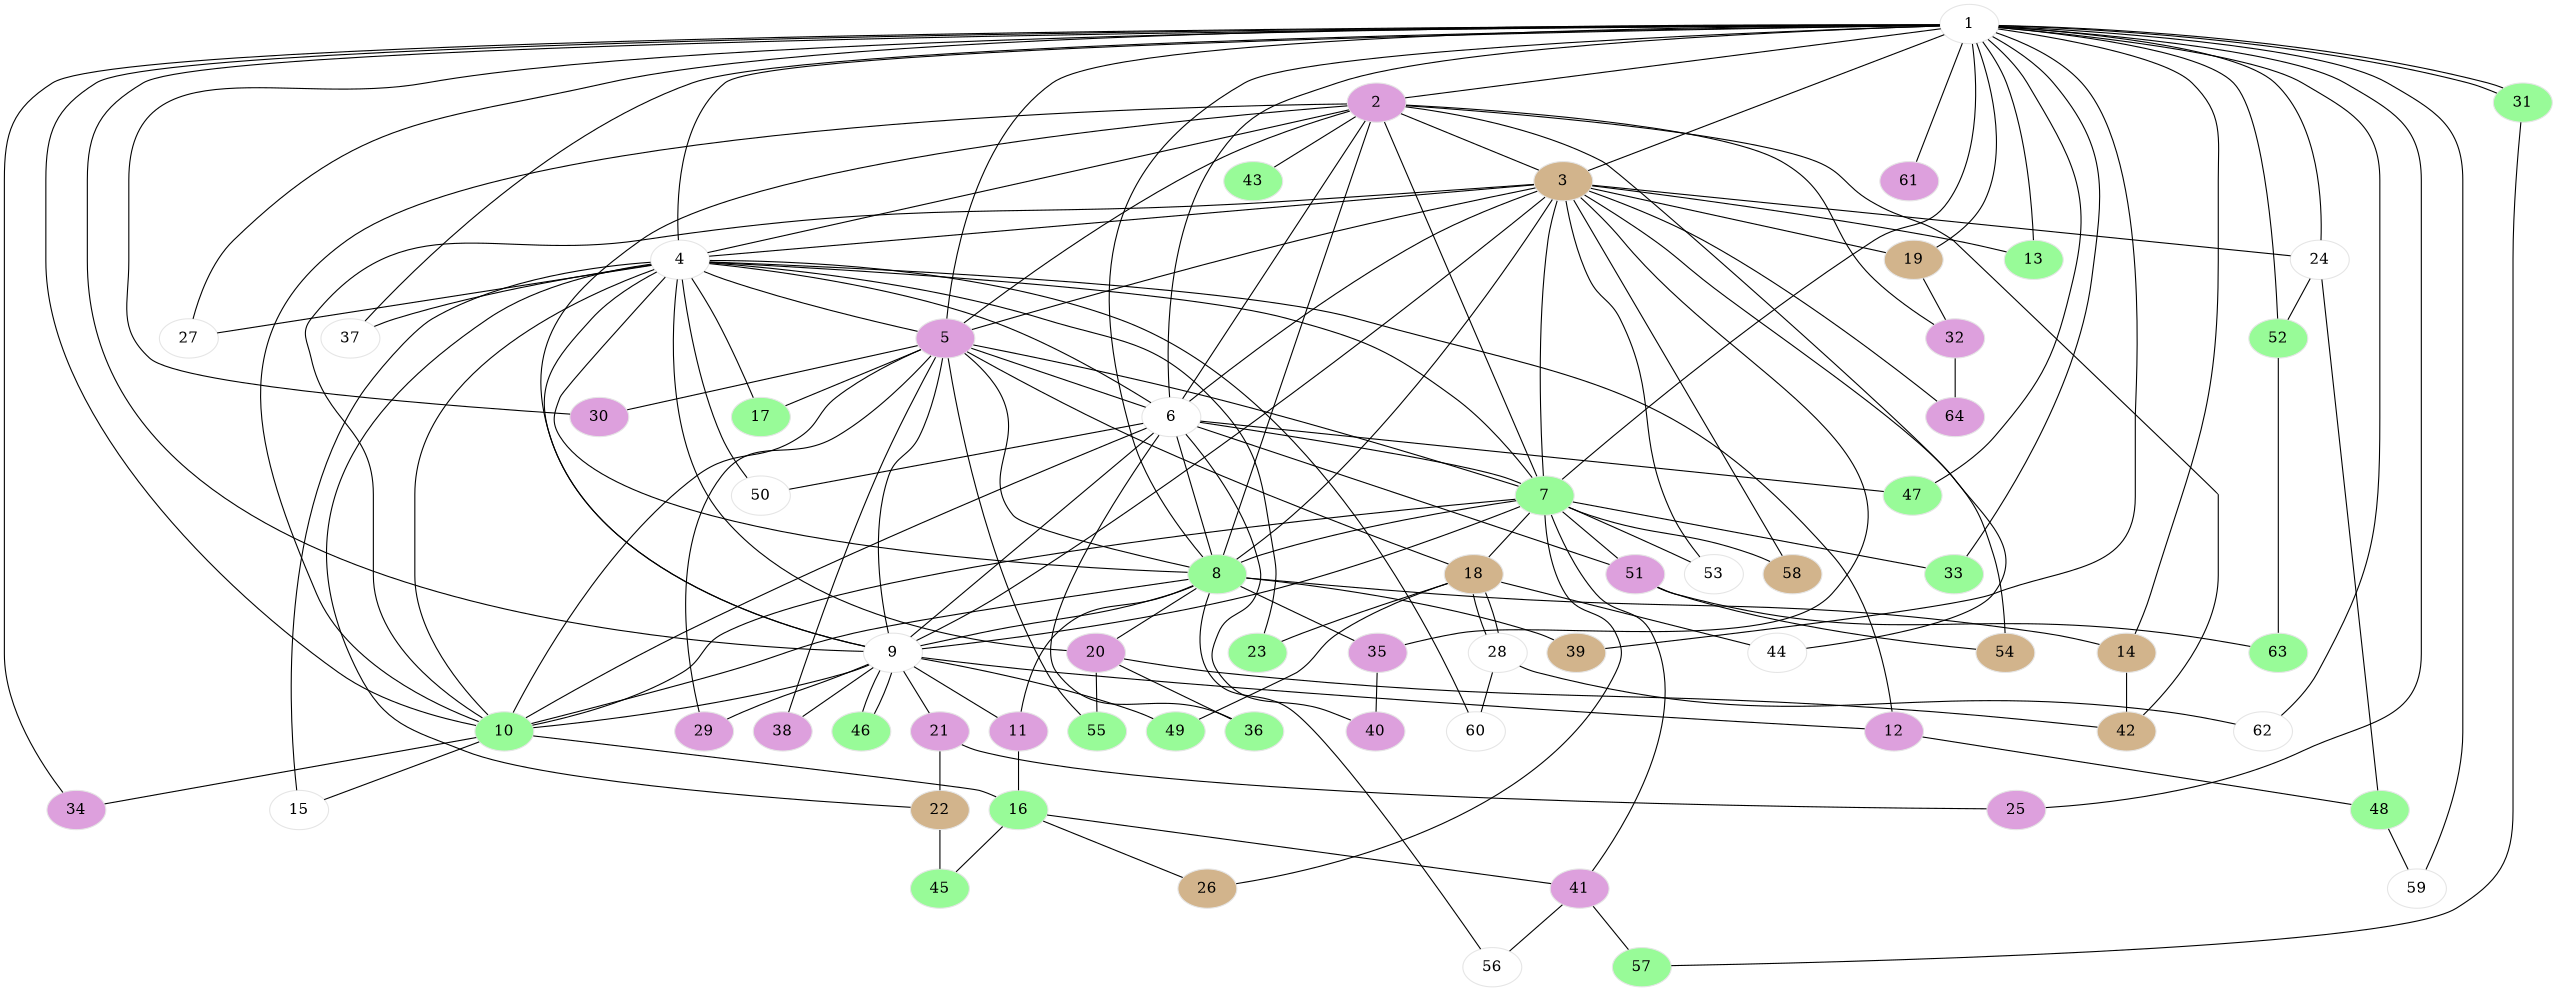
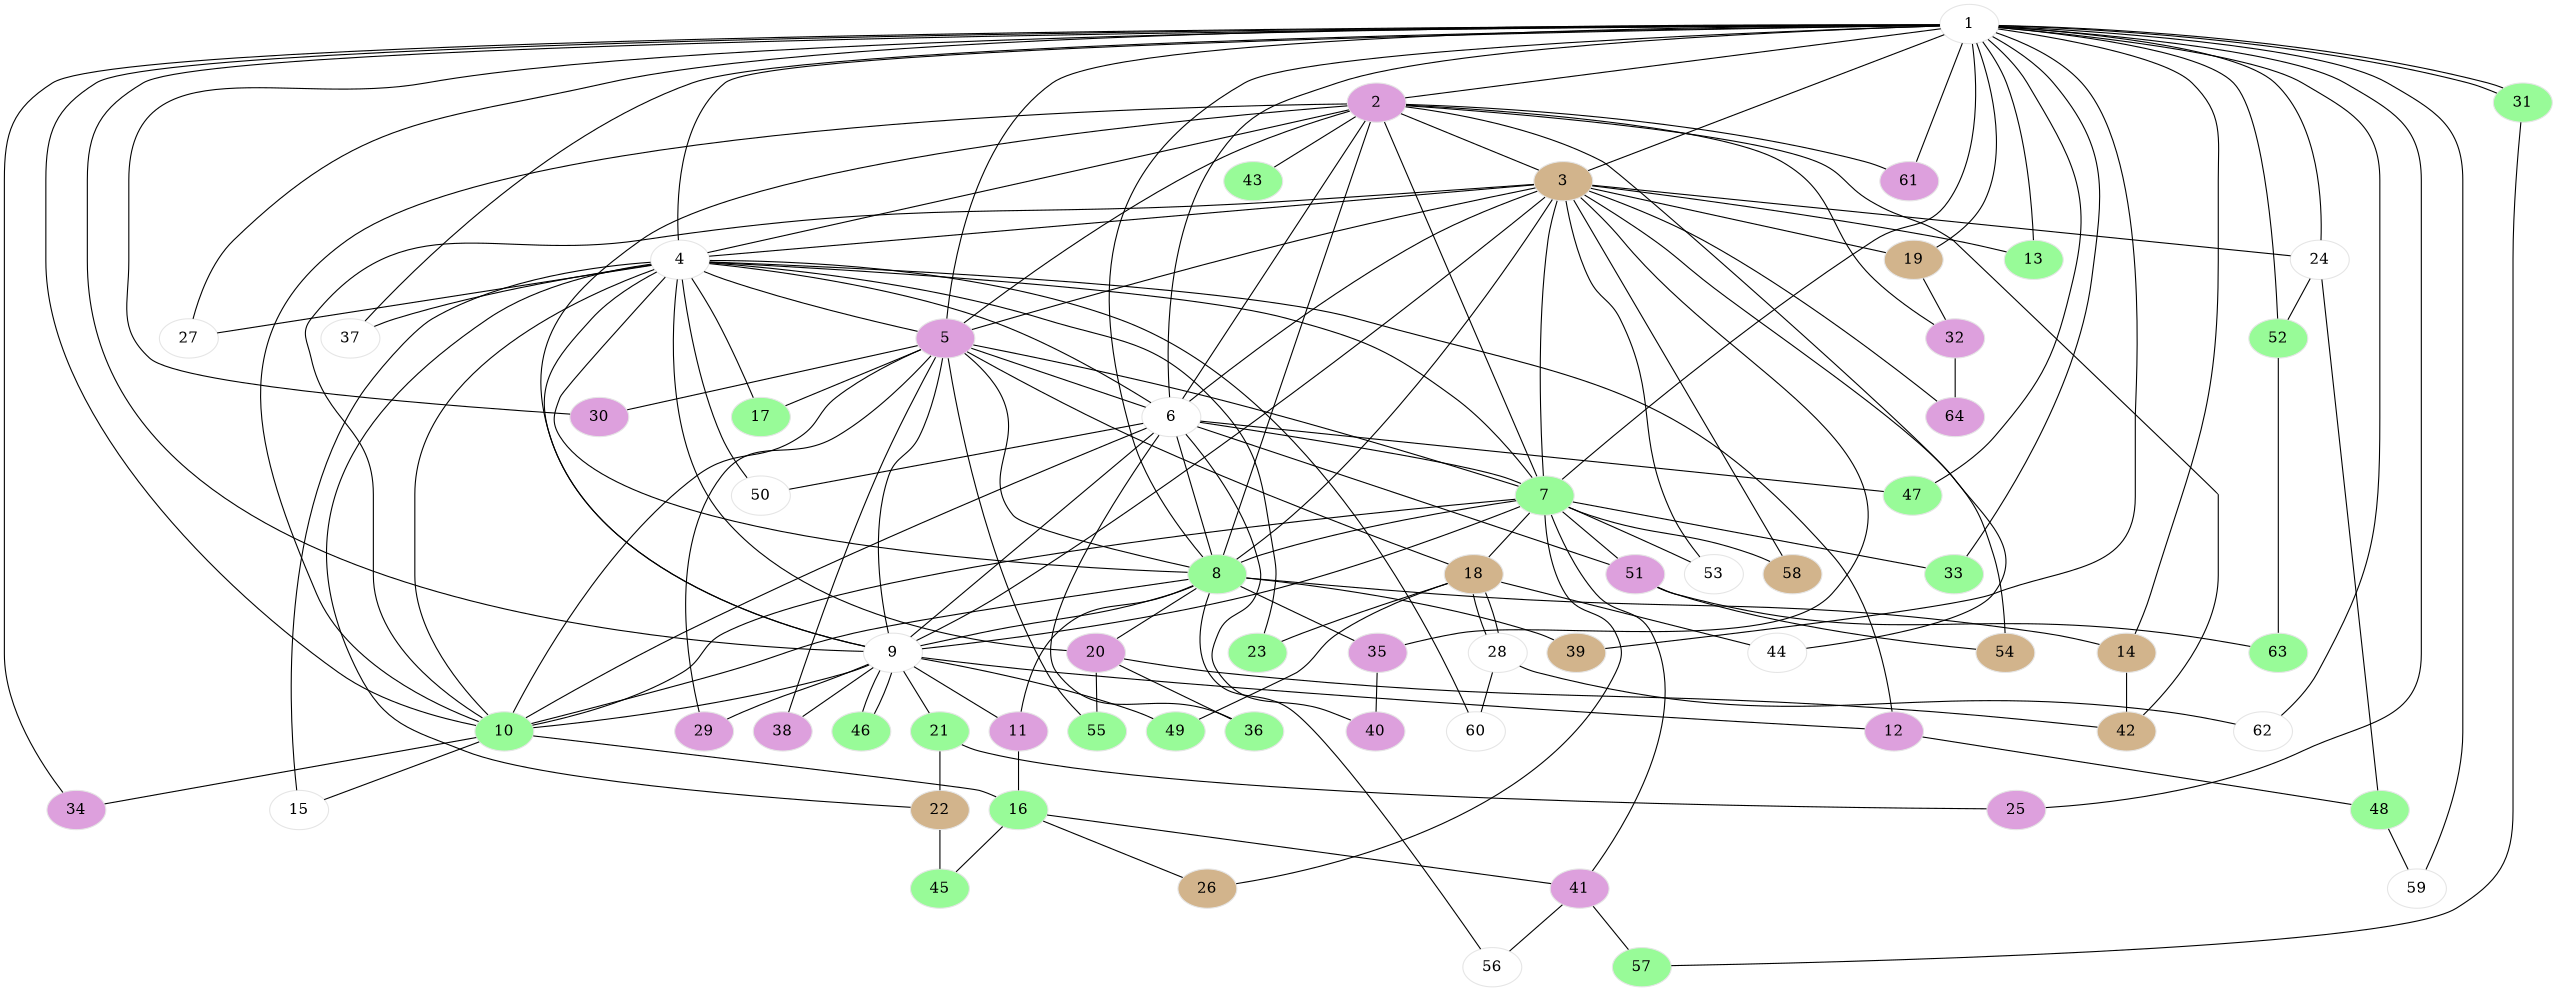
  graph {
    node [color=gray90 fillcolor=palegreen style=filled]
    1 [fillcolor=white]
    2 [fillcolor=plum]
    3 [fillcolor=tan]
    4 [fillcolor=white]
    5 [fillcolor=plum]
    6 [fillcolor=white]
    7
    8
    9 [fillcolor=white]
    10
    13
    14 [fillcolor=tan]
    19 [fillcolor=tan]
    24 [fillcolor=white]
    25 [fillcolor=plum]
    27 [fillcolor=white]
    30 [fillcolor=plum]
    31
    33
    34 [fillcolor=plum]
    37 [fillcolor=white]
    39 [fillcolor=tan]
    47
    52
    59 [fillcolor=white]
    61 [fillcolor=plum]
    62 [fillcolor=white]
    32 [fillcolor=plum]
    42 [fillcolor=tan]
    43
    44 [fillcolor=white]
    35 [fillcolor=plum]
    53 [fillcolor=white]
    54 [fillcolor=tan]
    58 [fillcolor=tan]
    64 [fillcolor=plum]
    12 [fillcolor=plum]
    15 [fillcolor=white]
    17
    20 [fillcolor=plum]
    22 [fillcolor=tan]
    23
    50 [fillcolor=white]
    60 [fillcolor=white]
    18 [fillcolor=tan]
    29 [fillcolor=plum]
    38 [fillcolor=plum]
    55
    36
    40 [fillcolor=plum]
    51 [fillcolor=plum]
    26 [fillcolor=tan]
    41 [fillcolor=plum]
    11 [fillcolor=plum]
    56 [fillcolor=white]
-   21 [fillcolor=plum]
+   21
    46
    49
    16
    48
    57
    63
    45
    28 [fillcolor=white]
    1 -- 2
    1 -- 3
    1 -- 4
    1 -- 5
    1 -- 6
    1 -- 7
    1 -- 8
    1 -- 9
    1 -- 10
    1 -- 13
    1 -- 14
    1 -- 19
    1 -- 24
    1 -- 25
    1 -- 27
    1 -- 30
    1 -- 31
    1 -- 31
    1 -- 33
    1 -- 34
    1 -- 37
    1 -- 39
    1 -- 47
    1 -- 52
    1 -- 59
    1 -- 61
    1 -- 62
    2 -- 3
    2 -- 4
    2 -- 5
    2 -- 6
    2 -- 7
    2 -- 8
    2 -- 9
    2 -- 10
+   2 -- 61
    2 -- 32
    2 -- 42
    2 -- 43
    2 -- 44
    3 -- 4
    3 -- 5
    3 -- 6
    3 -- 7
    3 -- 8
    3 -- 9
    3 -- 10
    3 -- 13
    3 -- 19
    3 -- 24
    3 -- 35
    3 -- 53
    3 -- 54
    3 -- 58
    3 -- 64
    4 -- 5
    4 -- 6
    4 -- 7
    4 -- 8
    4 -- 9
    4 -- 10
    4 -- 27
    4 -- 37
    4 -- 12
    4 -- 15
    4 -- 17
    4 -- 20
    4 -- 22
    4 -- 23
    4 -- 50
    4 -- 60
    5 -- 6
    5 -- 7
    5 -- 8
    5 -- 9
    5 -- 10
    5 -- 30
    5 -- 17
    5 -- 18
    5 -- 29
    5 -- 38
    5 -- 55
    6 -- 7
    6 -- 8
    6 -- 9
    6 -- 10
    6 -- 47
    6 -- 50
    6 -- 36
    6 -- 40
    6 -- 51
    7 -- 8
    7 -- 9
    7 -- 10
    7 -- 33
    7 -- 53
    7 -- 58
    7 -- 18
    7 -- 51
    7 -- 26
    7 -- 41
    8 -- 9
    8 -- 10
    8 -- 14
    8 -- 39
    8 -- 35
    8 -- 20
    8 -- 11
    8 -- 56
    9 -- 10
    9 -- 12
    9 -- 29
    9 -- 38
    9 -- 11
    9 -- 21
    9 -- 46
    9 -- 46
    9 -- 49
    10 -- 34
    10 -- 15
    10 -- 16
    14 -- 42
    19 -- 32
    24 -- 52
    24 -- 48
    31 -- 57
    52 -- 63
    32 -- 64
    35 -- 40
    12 -- 48
    20 -- 42
    20 -- 55
    20 -- 36
    22 -- 45
    18 -- 44
    18 -- 23
    18 -- 49
    18 -- 28
    18 -- 28
    51 -- 54
    51 -- 63
    41 -- 56
    41 -- 57
    11 -- 16
    21 -- 25
    21 -- 22
    16 -- 26
    16 -- 41
    16 -- 45
    48 -- 59
    28 -- 62
    28 -- 60
  }
